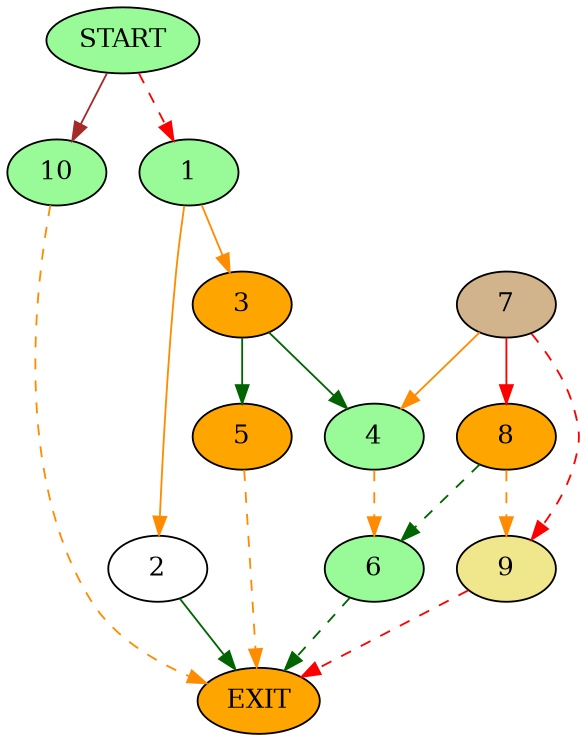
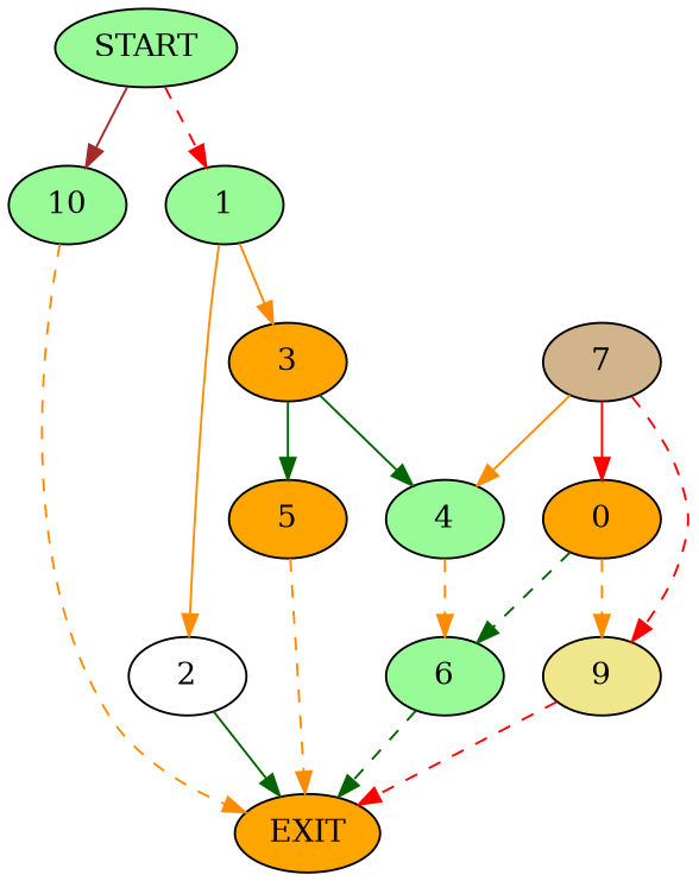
  digraph {
    node [fillcolor=palegreen style=filled]
    edge [color=darkorange style=dashed]
    n1 [label=START]
    1
    10
    2 [fillcolor=white]
    3 [fillcolor=orange]
    n6 [fillcolor=orange label=EXIT]
    4
    5 [fillcolor=orange]
    6
    7 [fillcolor=tan]
-   8 [fillcolor=orange]
+   8 [fillcolor=orange label=0]
    9 [fillcolor=khaki]
    n1 -> 1 [color=red]
    n1 -> 10 [color=brown style=solid]
    1 -> 2 [style=solid]
    1 -> 3 [style=solid]
    10 -> n6
    2 -> n6 [color=darkgreen style=solid]
    3 -> 4 [color=darkgreen style=solid]
    3 -> 5 [color=darkgreen style=solid]
    4 -> 6
    5 -> n6
    6 -> n6 [color=darkgreen]
    7 -> 4 [style=solid]
    7 -> 8 [color=red style=solid]
    7 -> 9 [color=red]
    8 -> 6 [color=darkgreen]
    8 -> 9
    9 -> n6 [color=red]
  }
